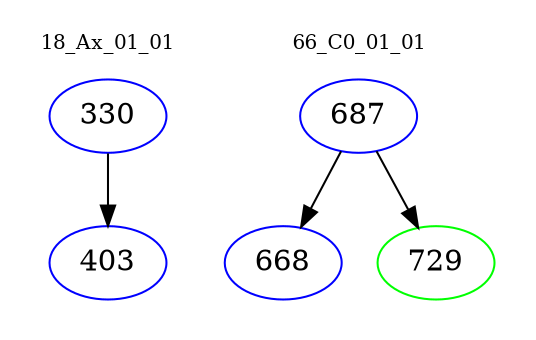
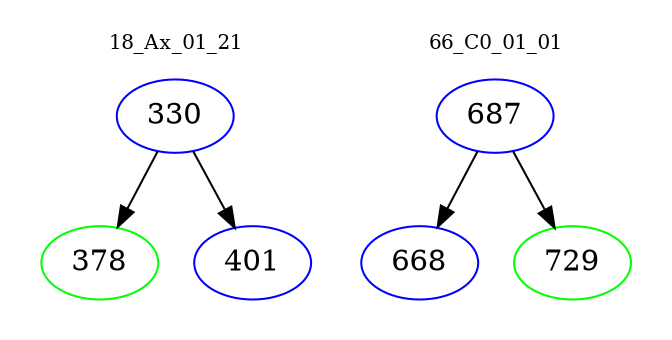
  digraph {
    node [color=blue]
    edge [color=black]
    n1 [label=330]
-   n3 [label=403]
+   n2 [color=green label=378]
+   n3 [label=401]
    n4 [label=687]
    n5 [label=668]
    n6 [color=green label=729]
    subgraph cluster_1 {
      color=white
      fontsize=10
-     label="18_Ax_01_01"
+     label="18_Ax_01_21"
      n1
+     n2
      n3
    }
    subgraph cluster_2 {
      color=white
      fontsize=10
      label="66_C0_01_01"
      n4
      n5
      n6
    }
+   n1 -> n2
    n1 -> n3
    n4 -> n5
    n4 -> n6
  }
